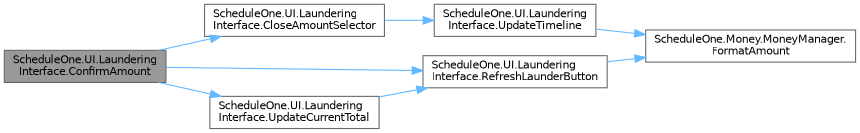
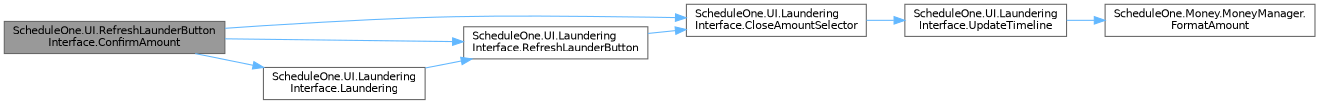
  digraph {
    rankdir=LR
    node [color=grey40 fillcolor=white fontname=Helvetica fontsize=10 shape=box style=filled]
    edge [color=steelblue1 fontname=Helvetica fontsize=10 labelfontname=Helvetica labelfontsize=10 style=solid]
-   n1 [color=gray40 fillcolor=grey60 fontcolor=black height=0.2 label="ScheduleOne.UI.Laundering\lInterface.ConfirmAmount" width=0.4]
+   n1 [color=gray40 fillcolor=grey60 fontcolor=black height=0.2 label="ScheduleOne.UI.RefreshLaunderButton\lInterface.ConfirmAmount" width=0.4]
    n2 [height=0.2 label="ScheduleOne.UI.Laundering\lInterface.CloseAmountSelector" width=0.4]
    n3 [height=0.2 label="ScheduleOne.UI.Laundering\lInterface.RefreshLaunderButton" width=0.4]
-   n4 [height=0.2 label="ScheduleOne.UI.Laundering\lInterface.UpdateCurrentTotal" width=0.4]
+   n4 [height=0.2 label="ScheduleOne.UI.Laundering\lInterface.Laundering" width=0.4]
    n5 [height=0.2 label="ScheduleOne.UI.Laundering\lInterface.UpdateTimeline" width=0.4]
    n6 [height=0.2 label="ScheduleOne.Money.MoneyManager.\lFormatAmount" width=0.4]
    n1 -> n2
    n1 -> n3
    n1 -> n4
    n2 -> n5
-   n3 -> n6
+   n3 -> n2
    n4 -> n3
    n5 -> n6
  }
